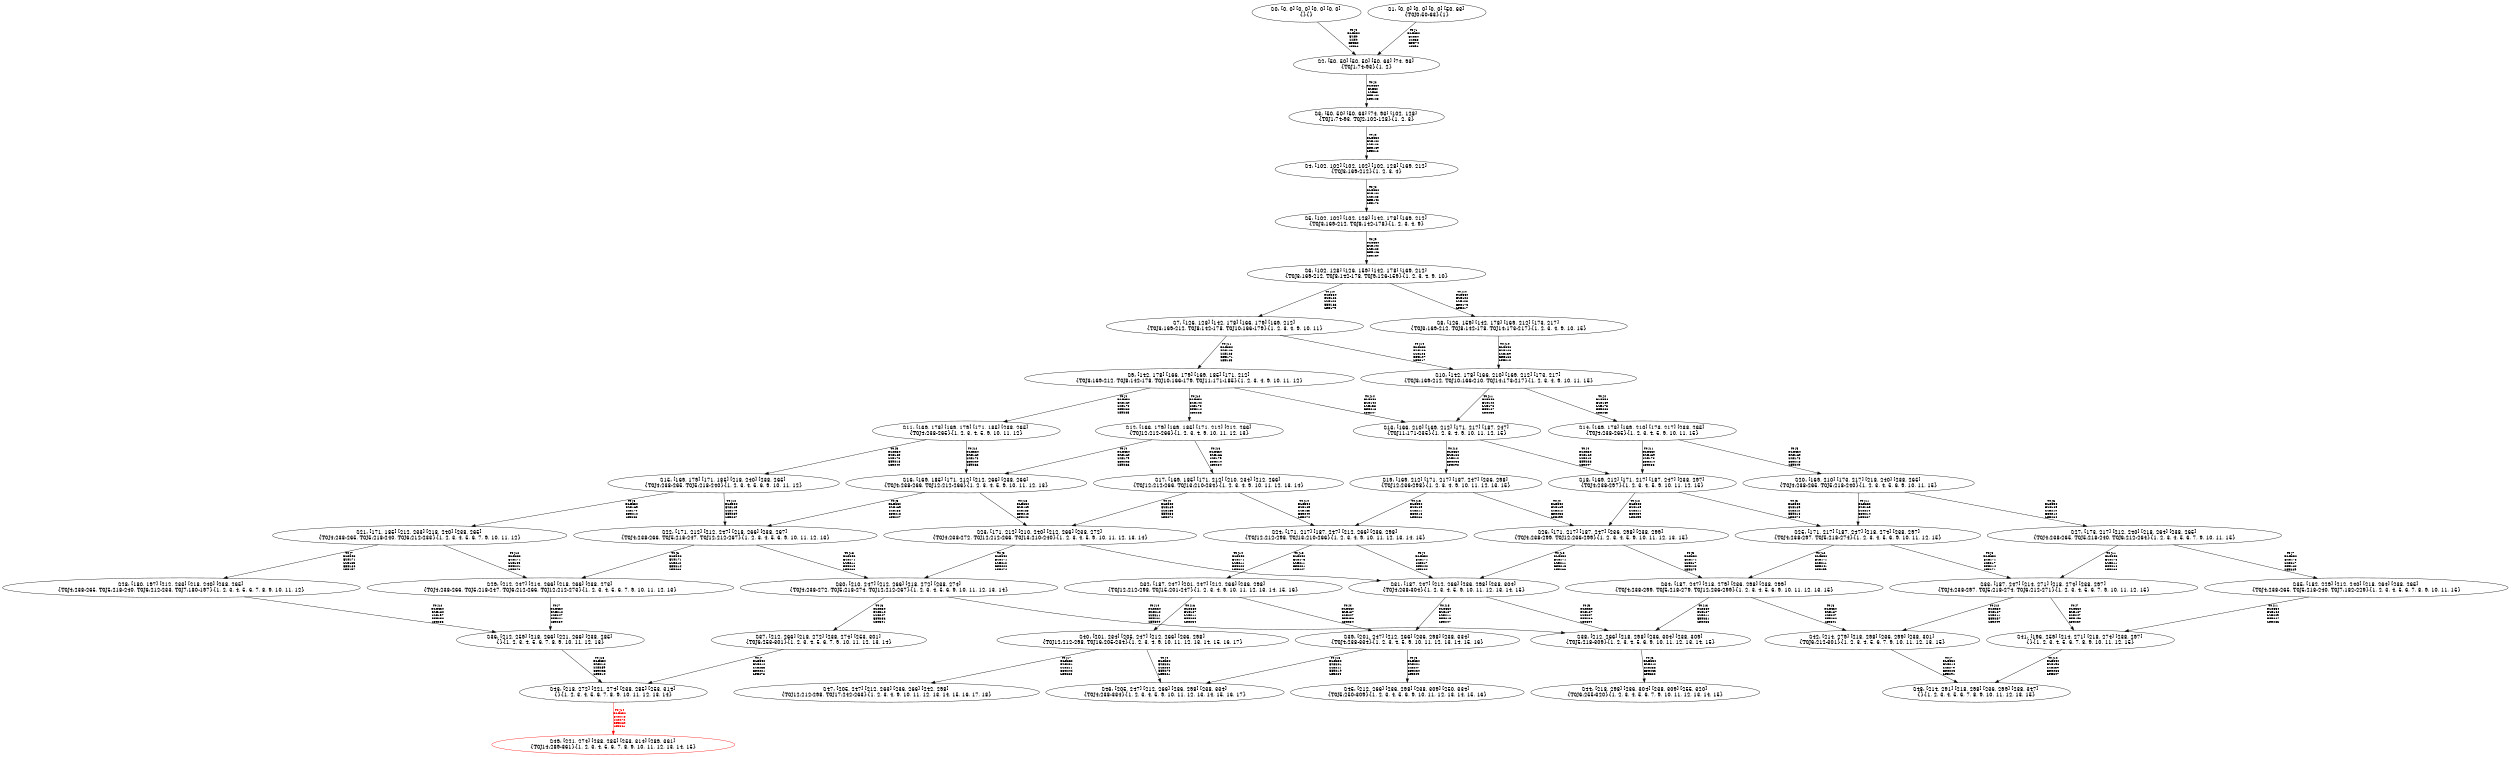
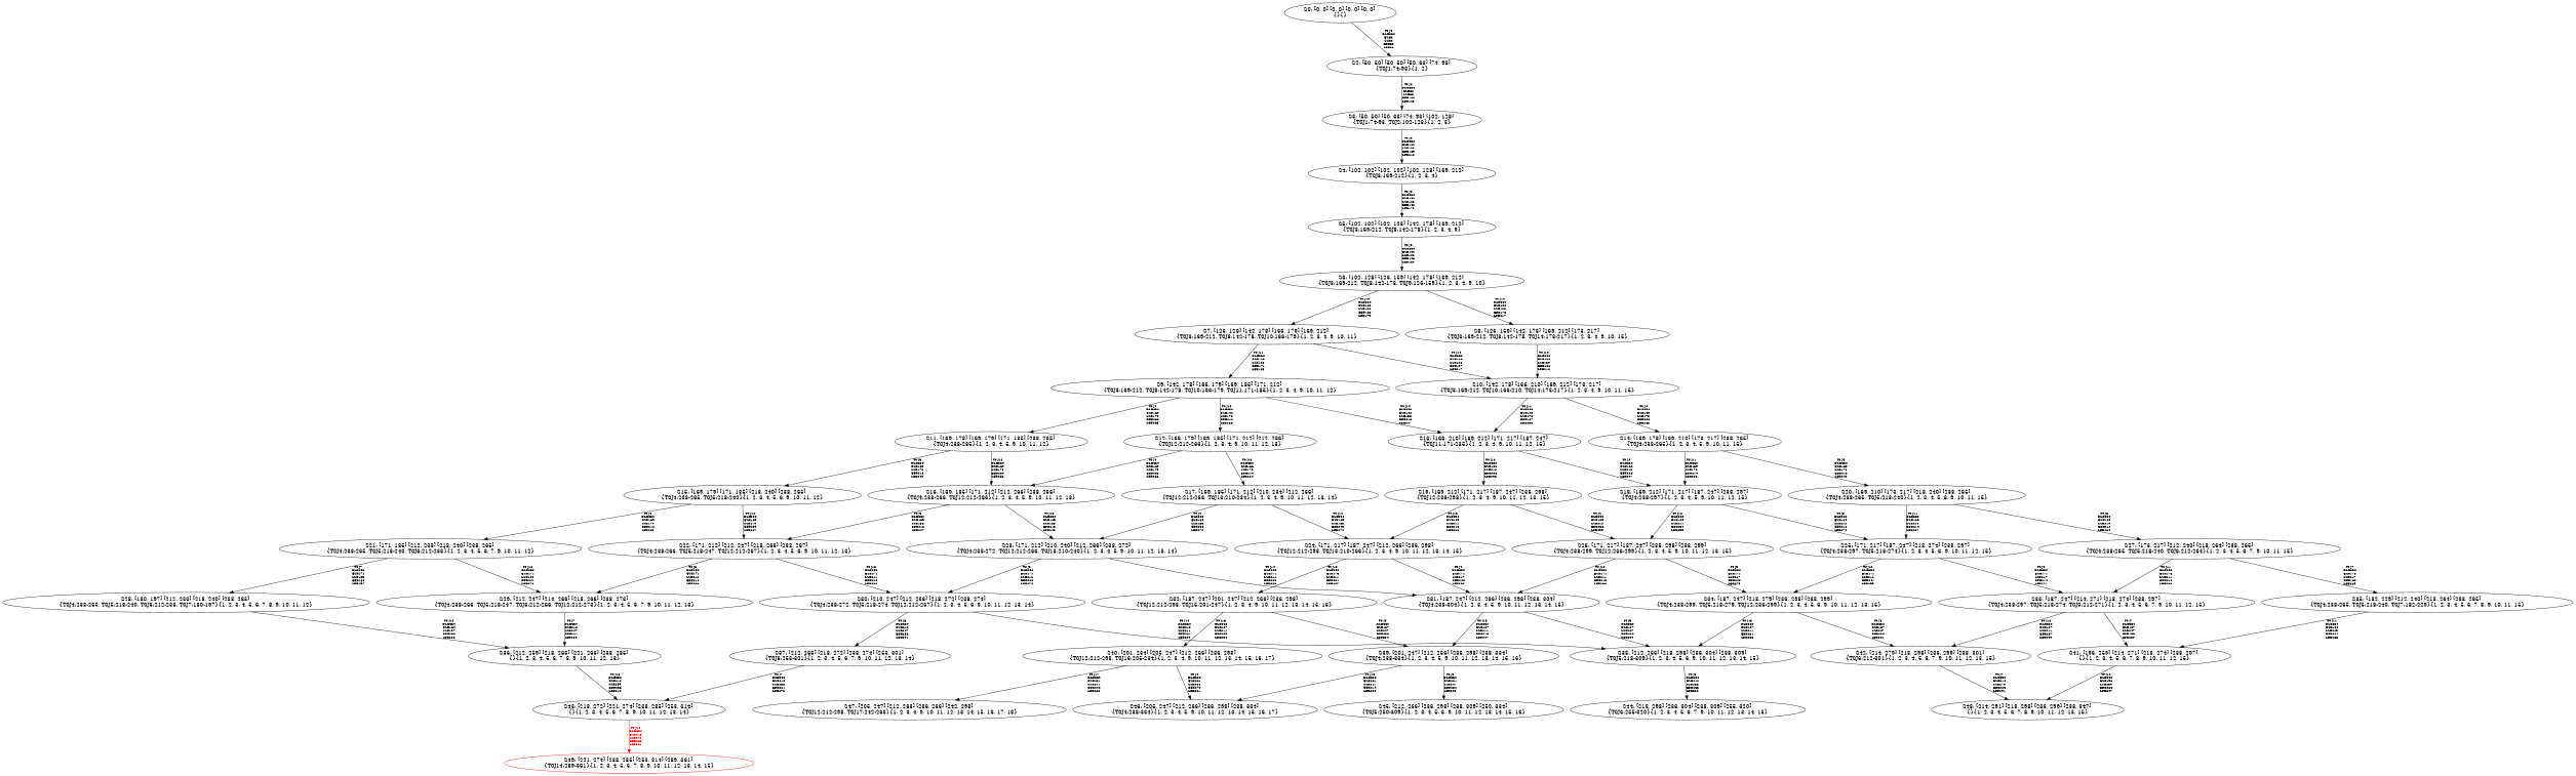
  digraph {
    edge [fontsize=8]
    n1 [label="S0: [0, 0] [0, 0] [0, 0] [0, 0] \n{}{}"]
    n2 [label="S2: [50, 50] [50, 50] [50, 63] [74, 93] \n{T0J1:74-93}{1, 2}"]
-   n3 [label="S1: [0, 0] [0, 0] [0, 0] [50, 63] \n{T0J0:50-63}{1}"]
    n4 [label="S3: [50, 50] [50, 63] [74, 93] [102, 128] \n{T0J1:74-93, T0J2:102-128}{1, 2, 3}"]
    n5 [label="S4: [102, 102] [102, 102] [102, 128] [169, 212] \n{T0J3:169-212}{1, 2, 3, 4}"]
    n6 [label="S5: [102, 102] [102, 128] [142, 178] [169, 212] \n{T0J3:169-212, T0J8:142-178}{1, 2, 3, 4, 9}"]
    n7 [label="S6: [102, 128] [126, 159] [142, 178] [169, 212] \n{T0J3:169-212, T0J8:142-178, T0J9:126-159}{1, 2, 3, 4, 9, 10}"]
    n8 [label="S7: [126, 128] [142, 178] [166, 179] [169, 212] \n{T0J3:169-212, T0J8:142-178, T0J10:166-179}{1, 2, 3, 4, 9, 10, 11}"]
    n9 [label="S8: [126, 159] [142, 178] [169, 212] [173, 217] \n{T0J3:169-212, T0J8:142-178, T0J14:173-217}{1, 2, 3, 4, 9, 10, 15}"]
    n10 [label="S9: [142, 178] [166, 179] [169, 185] [171, 212] \n{T0J3:169-212, T0J8:142-178, T0J10:166-179, T0J11:171-185}{1, 2, 3, 4, 9, 10, 11, 12}"]
    n11 [label="S10: [142, 178] [166, 210] [169, 212] [173, 217] \n{T0J3:169-212, T0J10:166-210, T0J14:173-217}{1, 2, 3, 4, 9, 10, 11, 15}"]
    n12 [label="S11: [169, 178] [169, 179] [171, 185] [238, 265] \n{T0J4:238-265}{1, 2, 3, 4, 5, 9, 10, 11, 12}"]
    n13 [label="S12: [166, 179] [169, 185] [171, 212] [212, 266] \n{T0J12:212-266}{1, 2, 3, 4, 9, 10, 11, 12, 13}"]
    n14 [label="S13: [166, 210] [169, 212] [171, 217] [187, 247] \n{T0J11:171-235}{1, 2, 3, 4, 9, 10, 11, 12, 15}"]
    n15 [label="S14: [169, 178] [169, 210] [173, 217] [238, 265] \n{T0J4:238-265}{1, 2, 3, 4, 5, 9, 10, 11, 15}"]
    n16 [label="S15: [169, 179] [171, 185] [218, 240] [238, 265] \n{T0J4:238-265, T0J5:218-240}{1, 2, 3, 4, 5, 6, 9, 10, 11, 12}"]
    n17 [label="S16: [169, 185] [171, 212] [212, 266] [238, 266] \n{T0J4:238-266, T0J12:212-266}{1, 2, 3, 4, 5, 9, 10, 11, 12, 13}"]
    n18 [label="S17: [169, 185] [171, 212] [210, 234] [212, 266] \n{T0J12:212-266, T0J13:210-234}{1, 2, 3, 4, 9, 10, 11, 12, 13, 14}"]
    n19 [label="S18: [169, 212] [171, 217] [187, 247] [238, 297] \n{T0J4:238-297}{1, 2, 3, 4, 5, 9, 10, 11, 12, 15}"]
    n20 [label="S19: [169, 212] [171, 217] [187, 247] [236, 298] \n{T0J12:236-298}{1, 2, 3, 4, 9, 10, 11, 12, 13, 15}"]
    n21 [label="S20: [169, 210] [173, 217] [218, 240] [238, 265] \n{T0J4:238-265, T0J5:218-240}{1, 2, 3, 4, 5, 6, 9, 10, 11, 15}"]
    n22 [label="S21: [171, 185] [212, 233] [218, 240] [238, 265] \n{T0J4:238-265, T0J5:218-240, T0J6:212-233}{1, 2, 3, 4, 5, 6, 7, 9, 10, 11, 12}"]
    n23 [label="S22: [171, 212] [212, 247] [218, 266] [238, 267] \n{T0J4:238-266, T0J5:218-247, T0J12:212-267}{1, 2, 3, 4, 5, 6, 9, 10, 11, 12, 13}"]
    n24 [label="S23: [171, 212] [210, 240] [212, 266] [238, 272] \n{T0J4:238-272, T0J12:212-266, T0J13:210-240}{1, 2, 3, 4, 5, 9, 10, 11, 12, 13, 14}"]
    n25 [label="S24: [171, 217] [187, 247] [212, 266] [236, 298] \n{T0J12:212-298, T0J13:210-266}{1, 2, 3, 4, 9, 10, 11, 12, 13, 14, 15}"]
    n26 [label="S25: [171, 217] [187, 247] [218, 274] [238, 297] \n{T0J4:238-297, T0J5:218-274}{1, 2, 3, 4, 5, 6, 9, 10, 11, 12, 15}"]
    n27 [label="S26: [171, 217] [187, 247] [236, 298] [238, 299] \n{T0J4:238-299, T0J12:236-299}{1, 2, 3, 4, 5, 9, 10, 11, 12, 13, 15}"]
    n28 [label="S27: [173, 217] [212, 240] [218, 264] [238, 265] \n{T0J4:238-265, T0J5:218-240, T0J6:212-264}{1, 2, 3, 4, 5, 6, 7, 9, 10, 11, 15}"]
    n29 [label="S28: [180, 197] [212, 233] [218, 240] [238, 265] \n{T0J4:238-265, T0J5:218-240, T0J6:212-233, T0J7:180-197}{1, 2, 3, 4, 5, 6, 7, 8, 9, 10, 11, 12}"]
    n30 [label="S29: [212, 247] [214, 266] [218, 266] [238, 273] \n{T0J4:238-266, T0J5:218-247, T0J6:212-266, T0J12:212-273}{1, 2, 3, 4, 5, 6, 7, 9, 10, 11, 12, 13}"]
    n31 [label="S30: [210, 247] [212, 266] [218, 272] [238, 274] \n{T0J4:238-272, T0J5:218-274, T0J12:212-267}{1, 2, 3, 4, 5, 6, 9, 10, 11, 12, 13, 14}"]
    n32 [label="S31: [187, 247] [212, 266] [236, 298] [238, 304] \n{T0J4:238-304}{1, 2, 3, 4, 5, 9, 10, 11, 12, 13, 14, 15}"]
    n33 [label="S32: [187, 247] [201, 247] [212, 266] [236, 298] \n{T0J12:212-298, T0J15:201-247}{1, 2, 3, 4, 9, 10, 11, 12, 13, 14, 15, 16}"]
    n34 [label="S33: [187, 247] [214, 271] [218, 274] [238, 297] \n{T0J4:238-297, T0J5:218-274, T0J6:212-271}{1, 2, 3, 4, 5, 6, 7, 9, 10, 11, 12, 15}"]
    n35 [label="S34: [187, 247] [218, 279] [236, 298] [238, 299] \n{T0J4:238-299, T0J5:218-279, T0J12:236-299}{1, 2, 3, 4, 5, 6, 9, 10, 11, 12, 13, 15}"]
    n36 [label="S35: [182, 229] [212, 240] [218, 264] [238, 265] \n{T0J4:238-265, T0J5:218-240, T0J7:182-229}{1, 2, 3, 4, 5, 6, 7, 8, 9, 10, 11, 15}"]
    n37 [label="S36: [212, 259] [218, 266] [221, 266] [238, 285] \n{}{1, 2, 3, 4, 5, 6, 7, 8, 9, 10, 11, 12, 13}"]
    n38 [label="S37: [212, 266] [218, 272] [238, 274] [253, 301] \n{T0J6:253-301}{1, 2, 3, 4, 5, 6, 7, 9, 10, 11, 12, 13, 14}"]
    n39 [label="S38: [212, 266] [218, 298] [236, 304] [238, 309] \n{T0J5:218-309}{1, 2, 3, 4, 5, 6, 9, 10, 11, 12, 13, 14, 15}"]
    n40 [label="S39: [201, 247] [212, 266] [236, 298] [238, 334] \n{T0J4:238-334}{1, 2, 3, 4, 5, 9, 10, 11, 12, 13, 14, 15, 16}"]
    n41 [label="S40: [201, 234] [205, 247] [212, 266] [236, 298] \n{T0J12:212-298, T0J16:205-234}{1, 2, 3, 4, 9, 10, 11, 12, 13, 14, 15, 16, 17}"]
    n42 [label="S41: [196, 259] [214, 271] [218, 274] [238, 297] \n{}{1, 2, 3, 4, 5, 6, 7, 8, 9, 10, 11, 12, 15}"]
    n43 [label="S42: [214, 279] [218, 298] [236, 299] [238, 301] \n{T0J6:212-301}{1, 2, 3, 4, 5, 6, 7, 9, 10, 11, 12, 13, 15}"]
    n44 [label="S43: [218, 272] [221, 274] [238, 285] [253, 314] \n{}{1, 2, 3, 4, 5, 6, 7, 8, 9, 10, 11, 12, 13, 14}"]
    n45 [label="S44: [218, 298] [236, 304] [238, 309] [255, 320] \n{T0J6:255-320}{1, 2, 3, 4, 5, 6, 7, 9, 10, 11, 12, 13, 14, 15}"]
    n46 [label="S45: [212, 266] [236, 298] [238, 309] [250, 334] \n{T0J5:250-309}{1, 2, 3, 4, 5, 6, 9, 10, 11, 12, 13, 14, 15, 16}"]
    n47 [label="S46: [205, 247] [212, 266] [236, 298] [238, 334] \n{T0J4:238-334}{1, 2, 3, 4, 5, 9, 10, 11, 12, 13, 14, 15, 16, 17}"]
    n48 [label="S47: [205, 247] [212, 263] [236, 266] [242, 298] \n{T0J12:212-298, T0J17:242-263}{1, 2, 3, 4, 9, 10, 11, 12, 13, 14, 15, 16, 17, 18}"]
    n49 [label="S48: [214, 291] [218, 298] [236, 299] [238, 347] \n{}{1, 2, 3, 4, 5, 6, 7, 8, 9, 10, 11, 12, 13, 15}"]
    n50 [color=Red label="S49: [221, 274] [238, 285] [253, 314] [289, 361] \n{T0J14:289-361}{1, 2, 3, 4, 5, 6, 7, 8, 9, 10, 11, 12, 13, 14, 15}"]
    n1 -> n2 [label="T0 J0\nDL=350\nES=0\nLS=0\nEF=50\nLF=63"]
    n2 -> n4 [label="T0 J2\nDL=350\nES=50\nLS=63\nEF=102\nLF=128"]
-   n3 -> n2 [label="T0 J1\nDL=350\nES=50\nLS=63\nEF=74\nLF=93"]
    n4 -> n5 [label="T0 J3\nDL=350\nES=102\nLS=128\nEF=169\nLF=212"]
    n5 -> n6 [label="T0 J8\nDL=350\nES=102\nLS=128\nEF=142\nLF=178"]
    n6 -> n7 [label="T0 J9\nDL=350\nES=102\nLS=128\nEF=126\nLF=159"]
    n7 -> n8 [label="T0 J10\nDL=350\nES=126\nLS=128\nEF=166\nLF=179"]
    n7 -> n9 [label="T0 J14\nDL=350\nES=102\nLS=128\nEF=173\nLF=217"]
    n8 -> n10 [label="T0 J11\nDL=350\nES=126\nLS=128\nEF=171\nLF=185"]
    n8 -> n11 [label="T0 J14\nDL=350\nES=126\nLS=128\nEF=197\nLF=217"]
    n9 -> n11 [label="T0 J10\nDL=350\nES=126\nLS=159\nEF=166\nLF=210"]
    n10 -> n12 [label="T0 J4\nDL=350\nES=169\nLS=178\nEF=238\nLF=265"]
    n10 -> n13 [label="T0 J12\nDL=350\nES=142\nLS=178\nEF=212\nLF=266"]
    n10 -> n14 [label="T0 J14\nDL=350\nES=142\nLS=158\nEF=213\nLF=247"]
    n11 -> n14 [label="T0 J11\nDL=350\nES=142\nLS=178\nEF=187\nLF=235"]
    n11 -> n15 [label="T0 J4\nDL=350\nES=169\nLS=178\nEF=238\nLF=265"]
    n12 -> n16 [label="T0 J5\nDL=350\nES=169\nLS=178\nEF=218\nLF=240"]
    n12 -> n17 [label="T0 J12\nDL=350\nES=169\nLS=178\nEF=239\nLF=266"]
    n13 -> n17 [label="T0 J4\nDL=350\nES=169\nLS=179\nEF=238\nLF=266"]
    n13 -> n18 [label="T0 J13\nDL=350\nES=166\nLS=179\nEF=210\nLF=234"]
    n14 -> n19 [label="T0 J4\nDL=350\nES=169\nLS=210\nEF=238\nLF=297"]
    n14 -> n20 [label="T0 J12\nDL=350\nES=166\nLS=210\nEF=236\nLF=298"]
    n15 -> n19 [label="T0 J11\nDL=350\nES=169\nLS=178\nEF=214\nLF=235"]
    n15 -> n21 [label="T0 J5\nDL=350\nES=169\nLS=178\nEF=218\nLF=240"]
    n16 -> n22 [label="T0 J6\nDL=350\nES=169\nLS=179\nEF=212\nLF=233"]
    n16 -> n23 [label="T0 J12\nDL=350\nES=169\nLS=179\nEF=239\nLF=267"]
    n17 -> n23 [label="T0 J5\nDL=350\nES=169\nLS=185\nEF=218\nLF=247"]
    n17 -> n24 [label="T0 J13\nDL=350\nES=169\nLS=185\nEF=213\nLF=240"]
    n18 -> n24 [label="T0 J4\nDL=350\nES=169\nLS=185\nEF=238\nLF=272"]
    n18 -> n25 [label="T0 J14\nDL=350\nES=169\nLS=185\nEF=240\nLF=274"]
    n19 -> n26 [label="T0 J5\nDL=350\nES=169\nLS=212\nEF=218\nLF=274"]
    n19 -> n27 [label="T0 J12\nDL=350\nES=169\nLS=211\nEF=239\nLF=299"]
    n20 -> n25 [label="T0 J13\nDL=350\nES=169\nLS=211\nEF=213\nLF=266"]
    n20 -> n27 [label="T0 J4\nDL=350\nES=169\nLS=212\nEF=238\nLF=299"]
    n21 -> n26 [label="T0 J11\nDL=350\nES=169\nLS=210\nEF=214\nLF=267"]
    n21 -> n28 [label="T0 J6\nDL=350\nES=169\nLS=210\nEF=212\nLF=264"]
    n22 -> n29 [label="T0 J7\nDL=350\nES=171\nLS=185\nEF=180\nLF=197"]
    n22 -> n30 [label="T0 J12\nDL=350\nES=171\nLS=185\nEF=241\nLF=273"]
    n23 -> n30 [label="T0 J6\nDL=350\nES=171\nLS=212\nEF=214\nLF=266"]
    n23 -> n31 [label="T0 J13\nDL=350\nES=171\nLS=211\nEF=215\nLF=266"]
    n24 -> n31 [label="T0 J5\nDL=350\nES=171\nLS=212\nEF=220\nLF=274"]
    n24 -> n32 [label="T0 J14\nDL=350\nES=171\nLS=211\nEF=242\nLF=300"]
    n25 -> n32 [label="T0 J4\nDL=350\nES=171\nLS=217\nEF=240\nLF=304"]
    n25 -> n33 [label="T0 J15\nDL=350\nES=173\nLS=211\nEF=201\nLF=247"]
    n26 -> n34 [label="T0 J6\nDL=350\nES=171\nLS=217\nEF=214\nLF=271"]
    n26 -> n35 [label="T0 J12\nDL=350\nES=171\nLS=211\nEF=241\nLF=299"]
    n27 -> n32 [label="T0 J13\nDL=350\nES=171\nLS=211\nEF=215\nLF=266"]
    n27 -> n35 [label="T0 J5\nDL=350\nES=171\nLS=217\nEF=220\nLF=279"]
    n28 -> n34 [label="T0 J11\nDL=350\nES=173\nLS=211\nEF=218\nLF=268"]
    n28 -> n36 [label="T0 J7\nDL=350\nES=173\nLS=217\nEF=182\nLF=229"]
    n29 -> n37 [label="T0 J12\nDL=350\nES=180\nLS=197\nEF=250\nLF=285"]
    n30 -> n37 [label="T0 J7\nDL=350\nES=212\nLS=247\nEF=221\nLF=259"]
    n31 -> n38 [label="T0 J6\nDL=350\nES=210\nLS=247\nEF=253\nLF=301"]
    n31 -> n39 [label="T0 J14\nDL=350\nES=210\nLS=211\nEF=281\nLF=300"]
    n32 -> n39 [label="T0 J5\nDL=350\nES=187\nLS=247\nEF=236\nLF=309"]
    n32 -> n40 [label="T0 J15\nDL=350\nES=187\nLS=211\nEF=215\nLF=247"]
    n33 -> n40 [label="T0 J4\nDL=350\nES=187\nLS=247\nEF=256\nLF=334"]
    n33 -> n41 [label="T0 J16\nDL=350\nES=187\nLS=211\nEF=205\nLF=234"]
    n34 -> n42 [label="T0 J7\nDL=350\nES=187\nLS=247\nEF=196\nLF=259"]
    n34 -> n43 [label="T0 J12\nDL=350\nES=187\nLS=211\nEF=257\nLF=299"]
    n35 -> n39 [label="T0 J13\nDL=350\nES=187\nLS=211\nEF=231\nLF=266"]
    n35 -> n43 [label="T0 J6\nDL=350\nES=187\nLS=247\nEF=230\nLF=301"]
    n36 -> n42 [label="T0 J11\nDL=350\nES=182\nLS=229\nEF=227\nLF=286"]
    n37 -> n44 [label="T0 J13\nDL=350\nES=212\nLS=259\nEF=256\nLF=314"]
    n38 -> n44 [label="T0 J7\nDL=350\nES=212\nLS=266\nEF=221\nLF=278"]
    n39 -> n45 [label="T0 J6\nDL=350\nES=212\nLS=266\nEF=255\nLF=320"]
    n40 -> n46 [label="T0 J5\nDL=350\nES=201\nLS=247\nEF=250\nLF=309"]
    n40 -> n47 [label="T0 J16\nDL=350\nES=201\nLS=211\nEF=219\nLF=234"]
    n41 -> n47 [label="T0 J4\nDL=350\nES=201\nLS=234\nEF=270\nLF=321"]
    n41 -> n48 [label="T0 J17\nDL=350\nES=201\nLS=211\nEF=242\nLF=263"]
    n42 -> n49 [label="T0 J12\nDL=350\nES=196\nLS=259\nEF=266\nLF=347"]
    n43 -> n49 [label="T0 J7\nDL=350\nES=214\nLS=279\nEF=223\nLF=291"]
    n44 -> n50 [color=Red fontcolor=Red label="T0 J14\nDL=350\nES=218\nLS=272\nEF=289\nLF=361"]
  }
